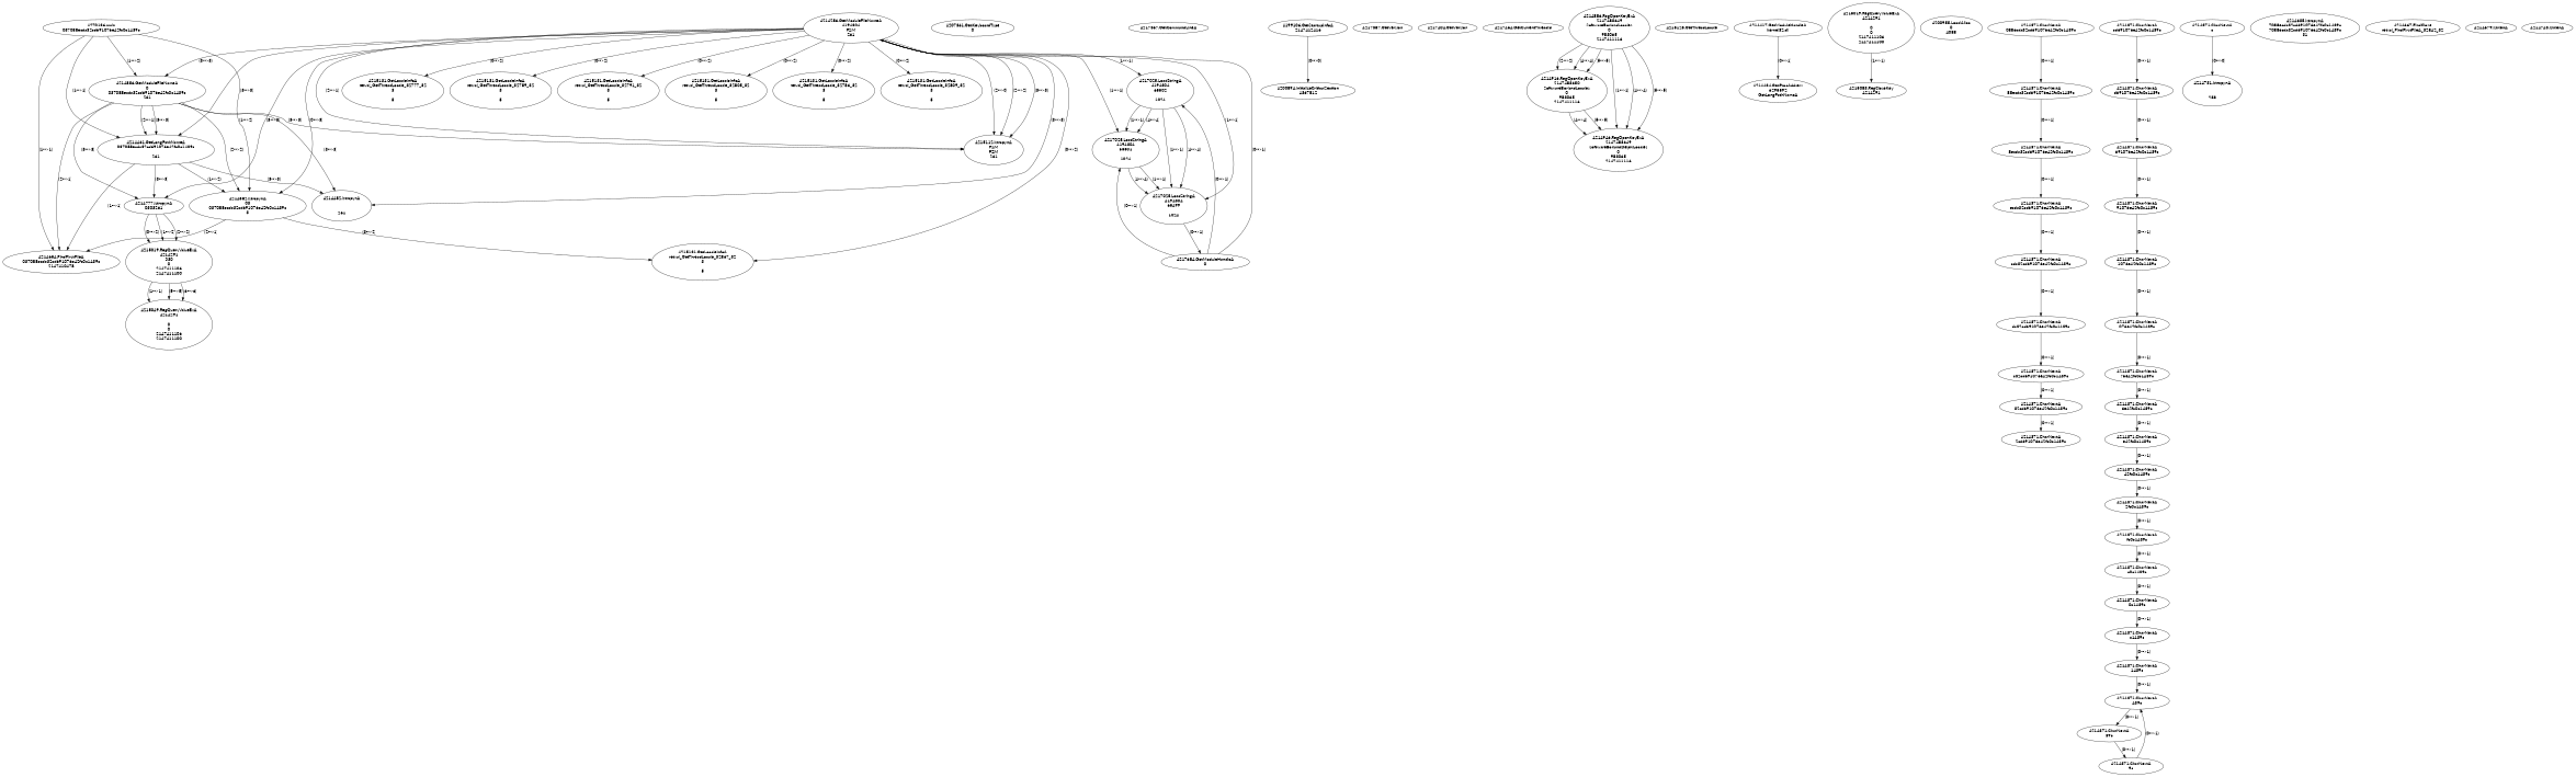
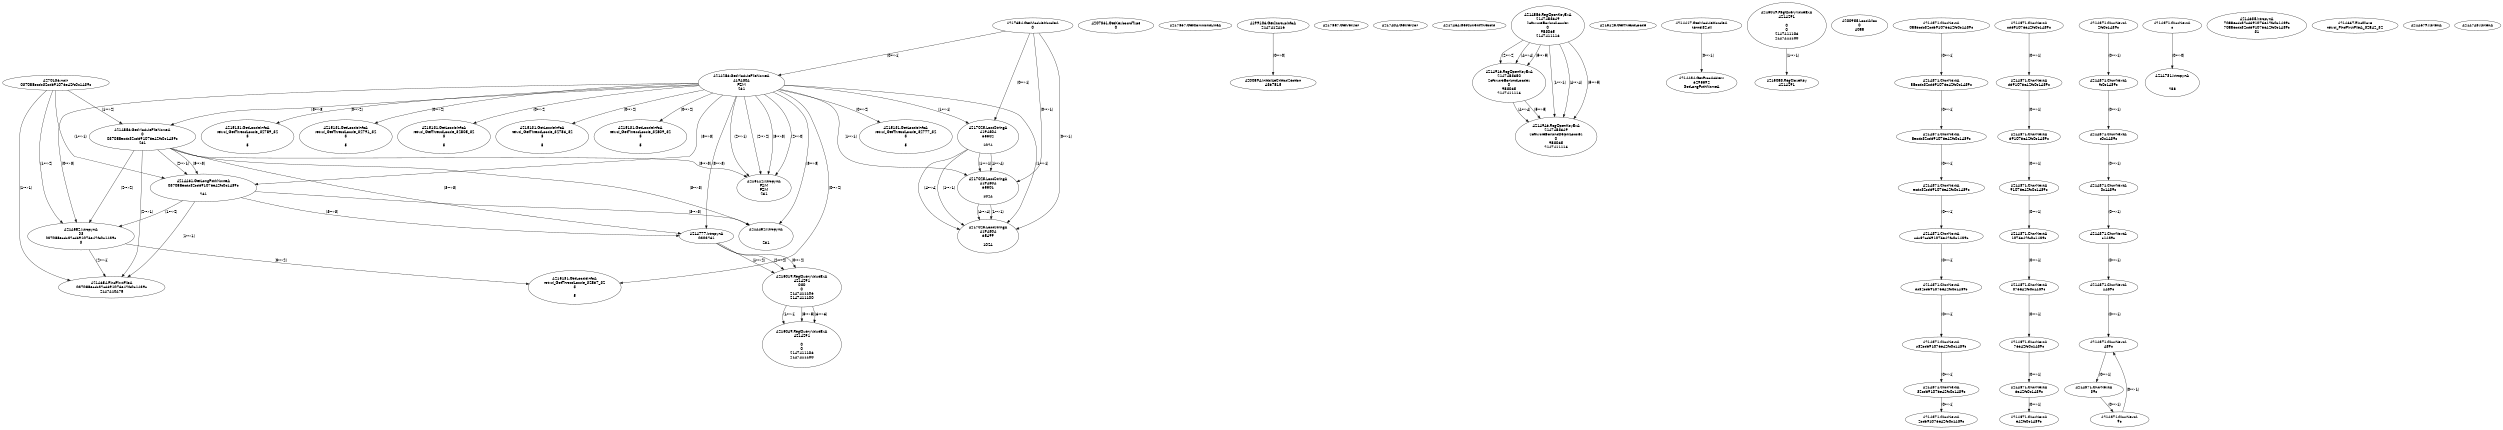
  digraph {
    fontname=Lato
    node [fontname=Lato]
    edge [fontname=Lato]
    n1 [label="4270136.main\n037088ecda32cd691076e42fc0c1439c"]
    n2 [label="4214856.GetModuleFileNameA\n0\n037088ecda32cd691076e42fc0c1439c\n261"]
    n3 [label="4214461.GetLongPathNameA\n037088ecda32cd691076e42fc0c1439c\n\n261"]
    n4 [label="4214582.lstrcpynA\n03\n037088ecda32cd691076e42fc0c1439c\n3"]
    n5 [label="4214654.FindFirstFileA\n037088ecda32cd691076e42fc0c1439c\n2147410478"]
    n6 [label="4215112.lstrcpynA\nPZM\nPZM\n261"]
    n7 [label="4214482.lstrcpynA\n\n\n261"]
    n8 [label="4214777.lstrcpynA\n0303261"]
    n9 [label="4215131.GetLocaleInfoA\nretval_GetThreadLocale_32867_32\n3\n\n5"]
    n10 [label="4217684.GetModuleHandleA\n0"]
    n11 [label="4214286.GetModuleFileNameA\n4194304\nPZM\n261"]
    n12 [label="4217025.LoadStringA\n4194304\n65502\n\n1024"]
    n13 [label="4217025.LoadStringA\n4194304\n65501\n\n1024"]
    n14 [label="4217025.LoadStringA\n4194304\n65499\n\n1024"]
    n15 [label="4215131.GetLocaleInfoA\nretval_GetThreadLocale_32777_32\n3\n\n5"]
    n16 [label="4215131.GetLocaleInfoA\nretval_GetThreadLocale_32789_32\n3\n\n5"]
    n17 [label="4215131.GetLocaleInfoA\nretval_GetThreadLocale_32791_32\n3\n\n5"]
    n18 [label="4215131.GetLocaleInfoA\nretval_GetThreadLocale_32805_32\n3\n\n5"]
    n19 [label="4215131.GetLocaleInfoA\nretval_GetThreadLocale_32786_32\n3\n\n5"]
    n20 [label="4215131.GetLocaleInfoA\nretval_GetThreadLocale_32809_32\n3\n\n5"]
    n21 [label="4207361.GetKeyboardType\n0"]
    n22 [label="4217367.GetCommandLineA\n"]
    n23 [label="4199106.GetStartupInfoA\n2147412416"]
-   n24 [label="4200894.InitializeCriticalSection\n4367812"]
+   n24 [label="4200894.InitializeCriticalSection\n4367815"]
    n25 [label="4217387.GetVersion\n"]
    n26 [label="4217404.GetVersion\n"]
    n27 [label="4217464.GetCurrentThreadId\n"]
    n28 [label="4215019.RegQueryValueExA\n4214291\n030\n0\n2147411106\n2147411100"]
    n29 [label="4214886.RegOpenKeyExA\n2147483649\nSoftware\Borland\Locales\n0\n983065\n2147411116"]
    n30 [label="4214916.RegOpenKeyExA\n2147483650\nSoftware\Borland\Locales\n0\n983065\n2147411116"]
    n31 [label="4214946.RegOpenKeyExA\n2147483649\nSoftware\Borland\Delphi\Locales\n0\n983065\n2147411116"]
    n32 [label="4215125.GetThreadLocale\n"]
    n33 [label="4214417.GetModuleHandleA\nkernel32.dll"]
    n34 [label="4214434.GetProcAddress\n6295592\nGetLongPathNameA"]
    n35 [label="4215019.RegQueryValueExA\n4214291\n\n0\n0\n2147411106\n2147411100"]
    n36 [label="4215083.RegCloseKey\n4214291"]
    n37 [label="4200955.LocalAlloc\n0\n4088"]
    n38 [label="4214371.CharNextA\n088ecda32cd691076e42fc0c1439c"]
    n39 [label="4214371.CharNextA\n88ecda32cd691076e42fc0c1439c"]
    n40 [label="4214371.CharNextA\n8ecda32cd691076e42fc0c1439c"]
    n41 [label="4214371.CharNextA\necda32cd691076e42fc0c1439c"]
    n42 [label="4214371.CharNextA\ncda32cd691076e42fc0c1439c"]
    n43 [label="4214371.CharNextA\nda32cd691076e42fc0c1439c"]
    n44 [label="4214371.CharNextA\na32cd691076e42fc0c1439c"]
    n45 [label="4214371.CharNextA\n32cd691076e42fc0c1439c"]
    n46 [label="4214371.CharNextA\n2cd691076e42fc0c1439c"]
    n47 [label="4214371.CharNextA\ncd691076e42fc0c1439c"]
    n48 [label="4214371.CharNextA\nd691076e42fc0c1439c"]
    n49 [label="4214371.CharNextA\n691076e42fc0c1439c"]
    n50 [label="4214371.CharNextA\n91076e42fc0c1439c"]
    n51 [label="4214371.CharNextA\n1076e42fc0c1439c"]
    n52 [label="4214371.CharNextA\n076e42fc0c1439c"]
    n53 [label="4214371.CharNextA\n76e42fc0c1439c"]
    n54 [label="4214371.CharNextA\n6e42fc0c1439c"]
    n55 [label="4214371.CharNextA\ne42fc0c1439c"]
-   n56 [label="4214371.CharNextA\n42fc0c1439c"]
    n57 [label="4214371.CharNextA\n2fc0c1439c"]
    n58 [label="4214371.CharNextA\nfc0c1439c"]
    n59 [label="4214371.CharNextA\nc0c1439c"]
    n60 [label="4214371.CharNextA\n0c1439c"]
    n61 [label="4214371.CharNextA\nc1439c"]
    n62 [label="4214371.CharNextA\n1439c"]
    n63 [label="4214371.CharNextA\n439c"]
    n64 [label="4214371.CharNextA\n39c"]
    n65 [label="4214371.CharNextA\n9c"]
    n66 [label="4214371.CharNextA\nc"]
    n67 [label="4214731.lstrcpynA\n\n\n258"]
    n68 [label="4214635.lstrcpynA\n7088ecda32cd691076e42fc0c1439c\n7088ecda32cd691076e42fc0c1439c\n31"]
    n69 [label="4214667.FindClose\nretval_FindFirstFileA_32842_32"]
    n70 [label="4214679.lstrlenA\n"]
    n71 [label="4214743.lstrlenA\n"]
    n72 [label="4215049.RegQueryValueExA\n4214291\n\n0\n0\n2147411106\n2147411100"]
    n1 -> n2 [label="(1-->2)"]
    n1 -> n3 [label="(1-->1)"]
    n1 -> n4 [label="(1-->2)"]
    n1 -> n5 [label="(1-->1)"]
    n2 -> n3 [label="(2-->1)"]
    n2 -> n3 [label="(3-->3)"]
    n2 -> n4 [label="(2-->2)"]
    n2 -> n5 [label="(2-->1)"]
    n2 -> n6 [label="(3-->3)"]
    n2 -> n7 [label="(3-->3)"]
    n2 -> n8 [label="(3-->3)"]
    n3 -> n4 [label="(1-->2)"]
    n3 -> n5 [label="(1-->1)"]
    n3 -> n7 [label="(3-->3)"]
    n3 -> n8 [label="(3-->3)"]
    n4 -> n5 [label="(2-->1)"]
    n4 -> n9 [label="(3-->2)"]
    n8 -> n28 [label="(1-->2)"]
    n8 -> n28 [label="(2-->2)"]
    n8 -> n28 [label="(0-->2)"]
    n10 -> n11 [label="(0-->1)"]
    n10 -> n12 [label="(0-->1)"]
    n10 -> n13 [label="(0-->1)"]
-   n14 -> n10 [label="(0-->1)"]
+   n10 -> n14 [label="(0-->1)"]
    n11 -> n2 [label="(3-->3)"]
    n11 -> n3 [label="(3-->3)"]
    n11 -> n4 [label="(0-->3)"]
    n11 -> n6 [label="(2-->1)"]
    n11 -> n6 [label="(2-->2)"]
    n11 -> n6 [label="(3-->3)"]
    n11 -> n6 [label="(2-->0)"]
    n11 -> n7 [label="(3-->3)"]
    n11 -> n8 [label="(3-->3)"]
    n11 -> n9 [label="(0-->2)"]
    n11 -> n12 [label="(1-->1)"]
    n11 -> n13 [label="(1-->1)"]
    n11 -> n14 [label="(1-->1)"]
    n11 -> n15 [label="(0-->2)"]
    n11 -> n16 [label="(0-->2)"]
    n11 -> n17 [label="(0-->2)"]
    n11 -> n18 [label="(0-->2)"]
    n11 -> n19 [label="(0-->2)"]
    n11 -> n20 [label="(0-->2)"]
    n12 -> n13 [label="(1-->1)"]
    n12 -> n13 [label="(4-->4)"]
    n12 -> n14 [label="(1-->1)"]
    n12 -> n14 [label="(4-->4)"]
    n13 -> n14 [label="(1-->1)"]
    n13 -> n14 [label="(4-->4)"]
    n23 -> n24 [label="(0-->0)"]
    n28 -> n72 [label="(1-->1)"]
    n28 -> n72 [label="(5-->5)"]
    n28 -> n72 [label="(6-->6)"]
    n29 -> n30 [label="(2-->2)"]
    n29 -> n30 [label="(4-->4)"]
    n29 -> n30 [label="(5-->5)"]
    n29 -> n31 [label="(1-->1)"]
    n29 -> n31 [label="(4-->4)"]
    n29 -> n31 [label="(5-->5)"]
    n30 -> n31 [label="(4-->4)"]
    n30 -> n31 [label="(5-->5)"]
    n33 -> n34 [label="(0-->1)"]
    n35 -> n36 [label="(1-->1)"]
    n38 -> n39 [label="(0-->1)"]
    n39 -> n40 [label="(0-->1)"]
    n40 -> n41 [label="(0-->1)"]
    n41 -> n42 [label="(0-->1)"]
    n42 -> n43 [label="(0-->1)"]
    n43 -> n44 [label="(0-->1)"]
    n44 -> n45 [label="(0-->1)"]
    n45 -> n46 [label="(0-->1)"]
    n47 -> n48 [label="(0-->1)"]
    n48 -> n49 [label="(0-->1)"]
    n49 -> n50 [label="(0-->1)"]
    n50 -> n51 [label="(0-->1)"]
    n51 -> n52 [label="(0-->1)"]
    n52 -> n53 [label="(0-->1)"]
    n53 -> n54 [label="(0-->1)"]
    n54 -> n55 [label="(0-->1)"]
-   n55 -> n56 [label="(0-->1)"]
-   n56 -> n57 [label="(0-->1)"]
    n57 -> n58 [label="(0-->1)"]
    n58 -> n59 [label="(0-->1)"]
    n59 -> n60 [label="(0-->1)"]
    n60 -> n61 [label="(0-->1)"]
    n61 -> n62 [label="(0-->1)"]
    n62 -> n63 [label="(0-->1)"]
    n63 -> n64 [label="(0-->1)"]
    n64 -> n65 [label="(0-->1)"]
    n65 -> n63 [label="(0-->1)"]
    n66 -> n67 [label="(0-->0)"]
  }
